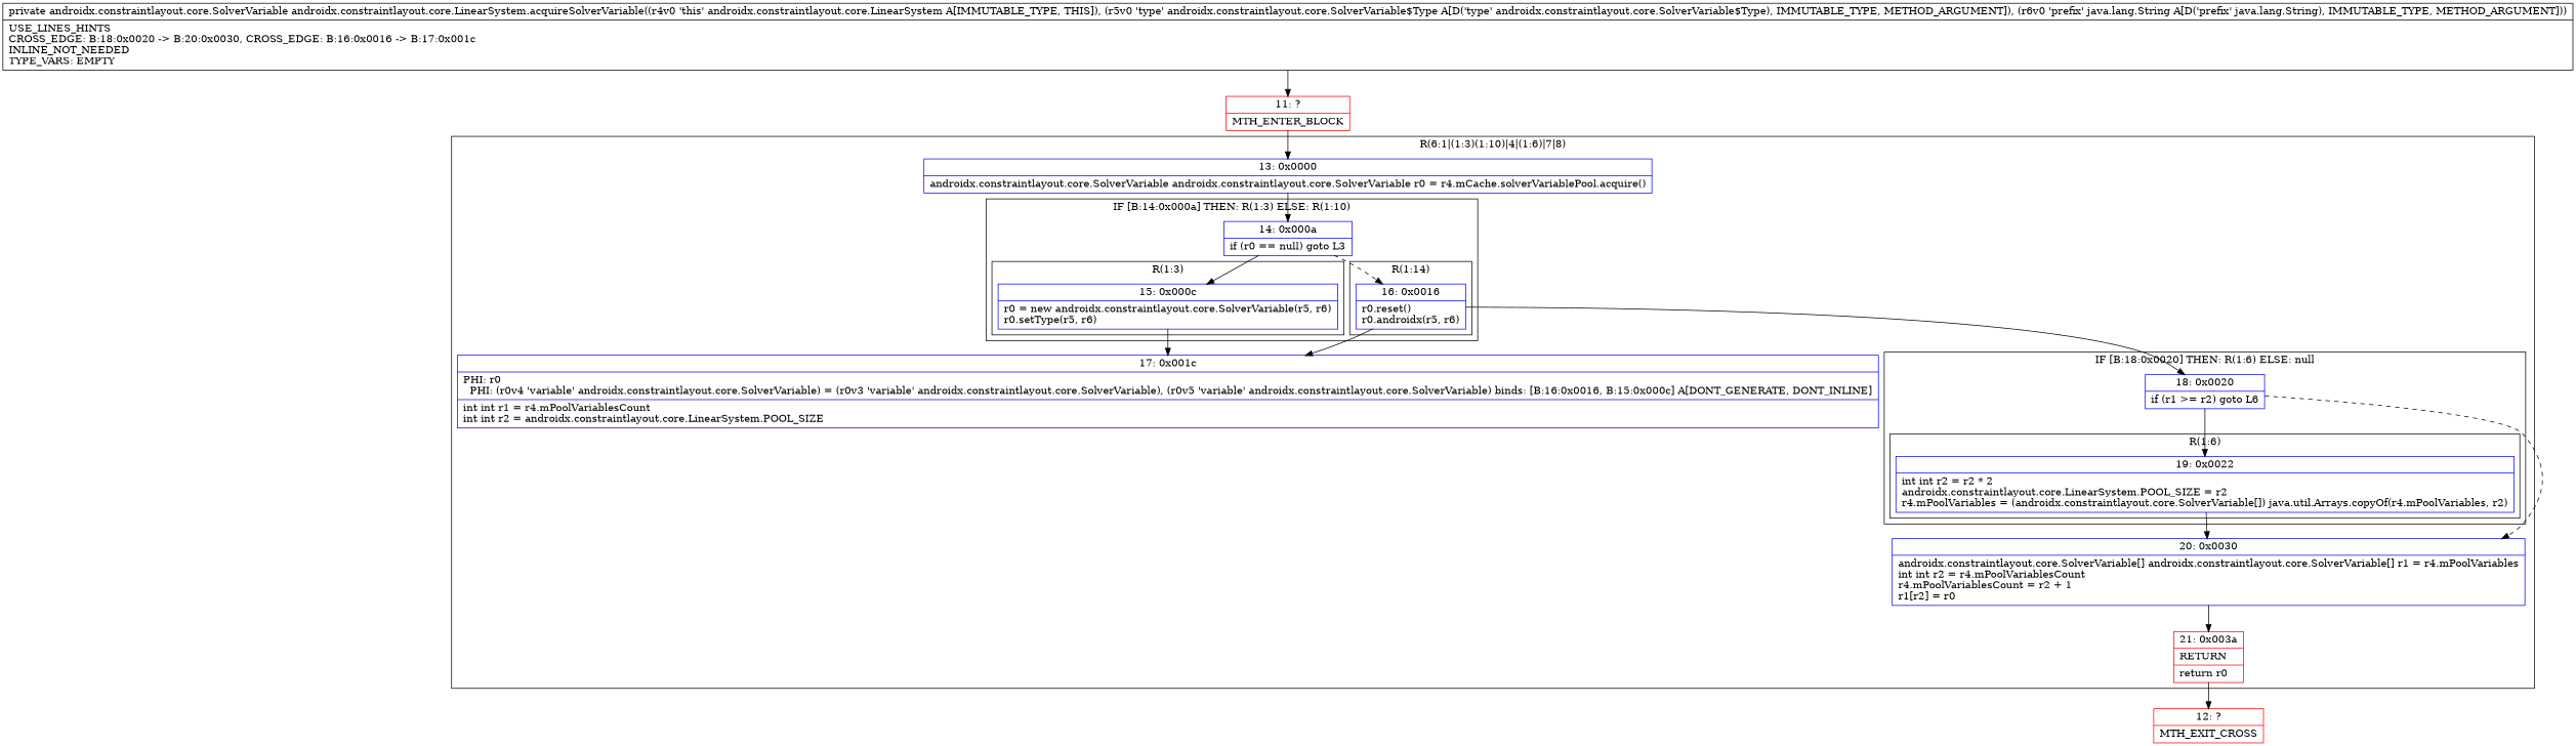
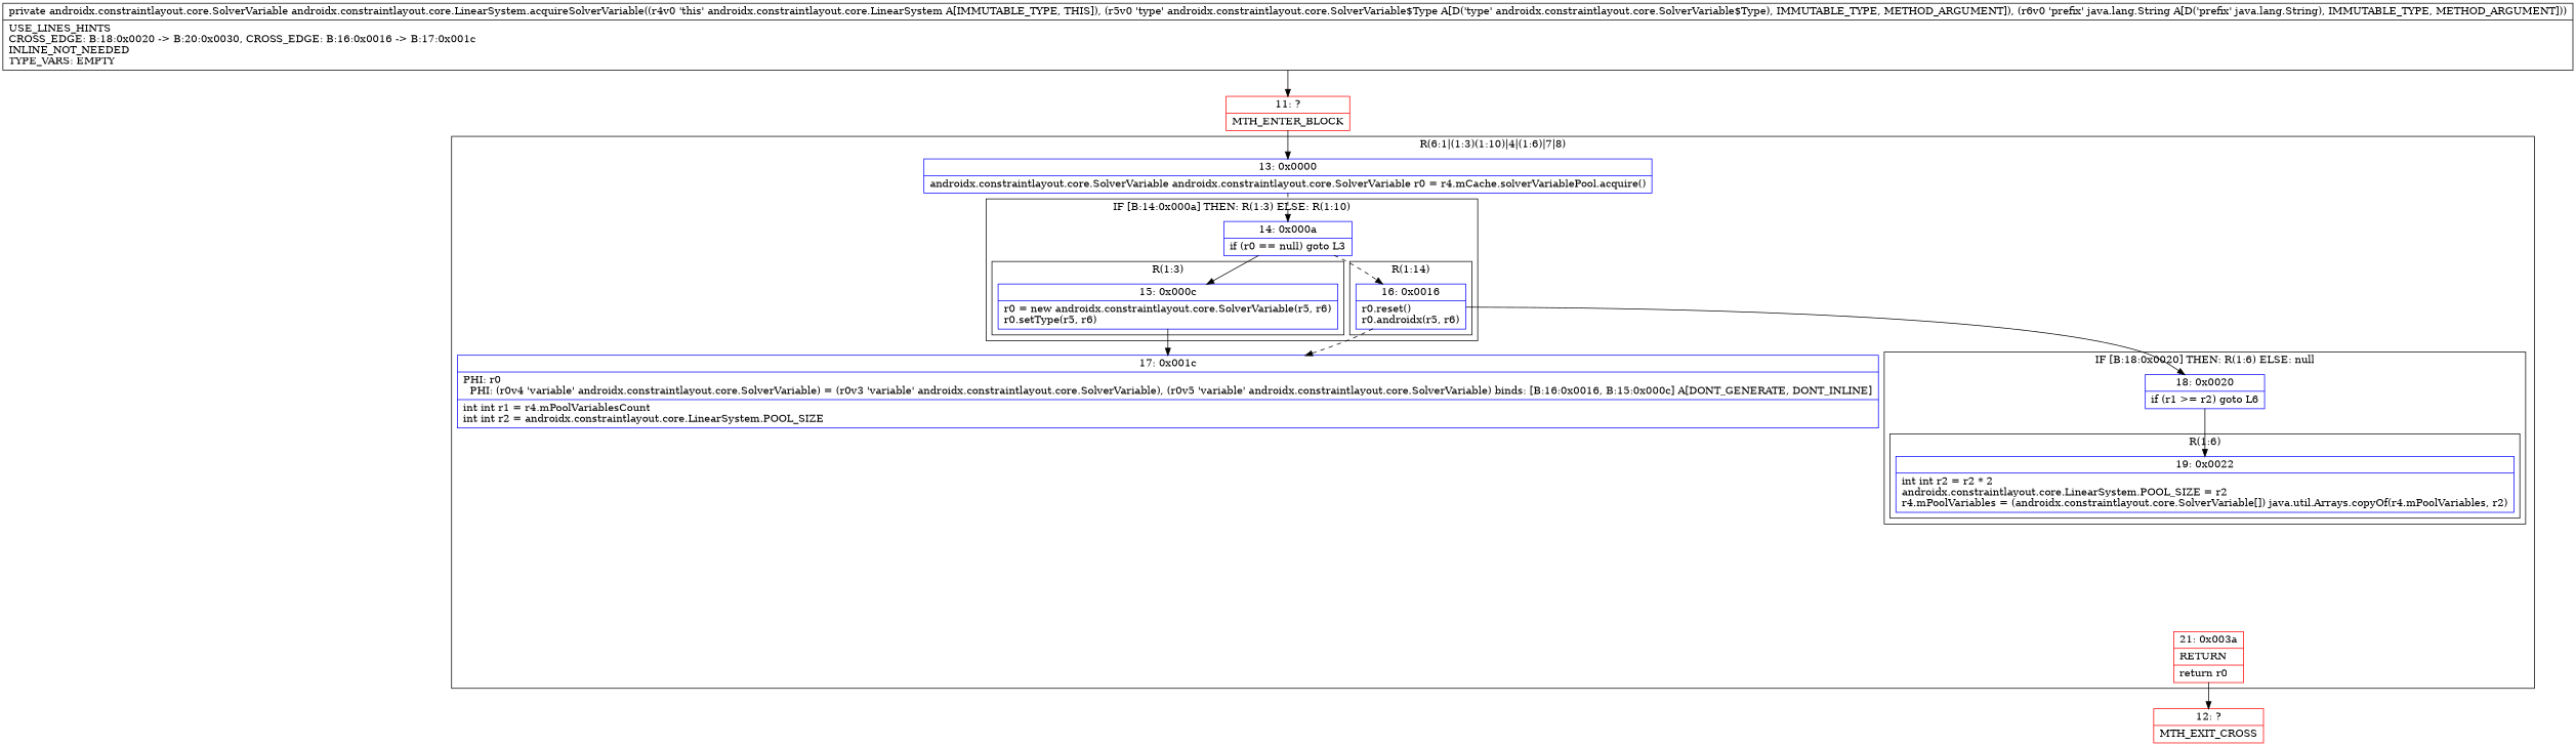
  digraph {
    node [color=blue shape=record]
    n1 [label="{15\:\ 0x000c|r0 = new androidx.constraintlayout.core.SolverVariable(r5, r6)\lr0.setType(r5, r6)\l}"]
    n2 [label="{16\:\ 0x0016|r0.reset()\lr0.androidx(r5, r6)\l}"]
    n3 [label="{14\:\ 0x000a|if (r0 == null) goto L3\l}"]
    n4 [label="{19\:\ 0x0022|int int r2 = r2 * 2\landroidx.constraintlayout.core.LinearSystem.POOL_SIZE = r2\lr4.mPoolVariables = (androidx.constraintlayout.core.SolverVariable[]) java.util.Arrays.copyOf(r4.mPoolVariables, r2)\l}"]
    n5 [label="{18\:\ 0x0020|if (r1 \>= r2) goto L6\l}"]
    n6 [label="{13\:\ 0x0000|androidx.constraintlayout.core.SolverVariable androidx.constraintlayout.core.SolverVariable r0 = r4.mCache.solverVariablePool.acquire()\l}"]
    n7 [label="{17\:\ 0x001c|PHI: r0 \l  PHI: (r0v4 'variable' androidx.constraintlayout.core.SolverVariable) = (r0v3 'variable' androidx.constraintlayout.core.SolverVariable), (r0v5 'variable' androidx.constraintlayout.core.SolverVariable) binds: [B:16:0x0016, B:15:0x000c] A[DONT_GENERATE, DONT_INLINE]\l|int int r1 = r4.mPoolVariablesCount\lint int r2 = androidx.constraintlayout.core.LinearSystem.POOL_SIZE\l}"]
-   n8 [label="{20\:\ 0x0030|androidx.constraintlayout.core.SolverVariable[] androidx.constraintlayout.core.SolverVariable[] r1 = r4.mPoolVariables\lint int r2 = r4.mPoolVariablesCount\lr4.mPoolVariablesCount = r2 + 1\lr1[r2] = r0\l}"]
    n9 [color=red label="{21\:\ 0x003a|RETURN\l|return r0\l}"]
    n10 [color=red label="{12\:\ ?|MTH_EXIT_CROSS\l}"]
    n11 [color=red label="{11\:\ ?|MTH_ENTER_BLOCK\l}"]
    n12 [label="{private androidx.constraintlayout.core.SolverVariable androidx.constraintlayout.core.LinearSystem.acquireSolverVariable((r4v0 'this' androidx.constraintlayout.core.LinearSystem A[IMMUTABLE_TYPE, THIS]), (r5v0 'type' androidx.constraintlayout.core.SolverVariable$Type A[D('type' androidx.constraintlayout.core.SolverVariable$Type), IMMUTABLE_TYPE, METHOD_ARGUMENT]), (r6v0 'prefix' java.lang.String A[D('prefix' java.lang.String), IMMUTABLE_TYPE, METHOD_ARGUMENT]))  | USE_LINES_HINTS\lCROSS_EDGE: B:18:0x0020 \-\> B:20:0x0030, CROSS_EDGE: B:16:0x0016 \-\> B:17:0x001c\lINLINE_NOT_NEEDED\lTYPE_VARS: EMPTY\l}" color=""]
    subgraph cluster_1 {
      label="R(6:1|(1:3)(1:10)|4|(1:6)|7|8)"
      n6
      n7
-     n8
      n9
      subgraph cluster_2 {
        label="IF [B:14:0x000a] THEN: R(1:3) ELSE: R(1:10)"
        n3
        subgraph cluster_3 {
          label="R(1:3)"
          n1
        }
        subgraph cluster_4 {
          label="R(1:14)"
          n2
        }
      }
      subgraph cluster_5 {
        label="IF [B:18:0x0020] THEN: R(1:6) ELSE: null"
        n5
        subgraph cluster_6 {
          label="R(1:6)"
          n4
        }
      }
    }
    n1 -> n7
    n2 -> n5
-   n2 -> n7
+   n2 -> n7 [style=dashed]
    n3 -> n1
    n3 -> n2 [style=dashed]
-   n4 -> n8
    n5 -> n4
-   n5 -> n8 [style=dashed]
-   n6 -> n3
-   n8 -> n9
+   n6 -> n3 [style=dashed]
    n9 -> n10
    n11 -> n6
    n12 -> n11
  }
